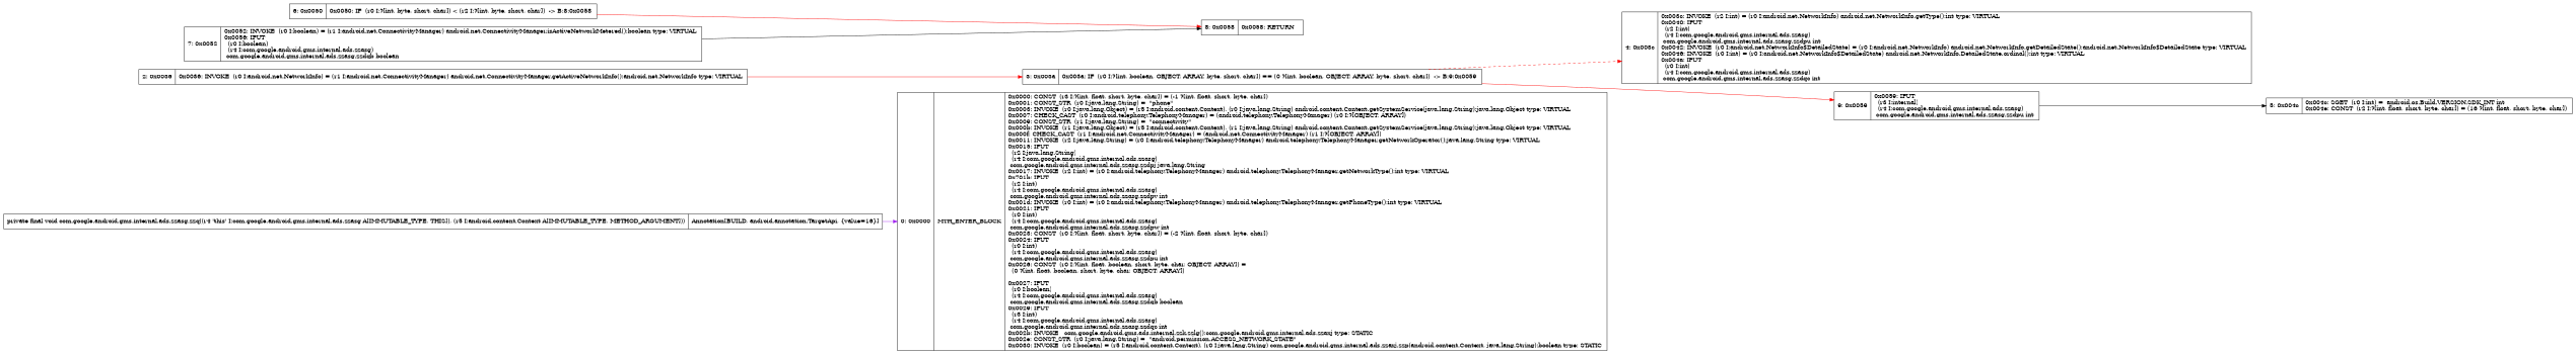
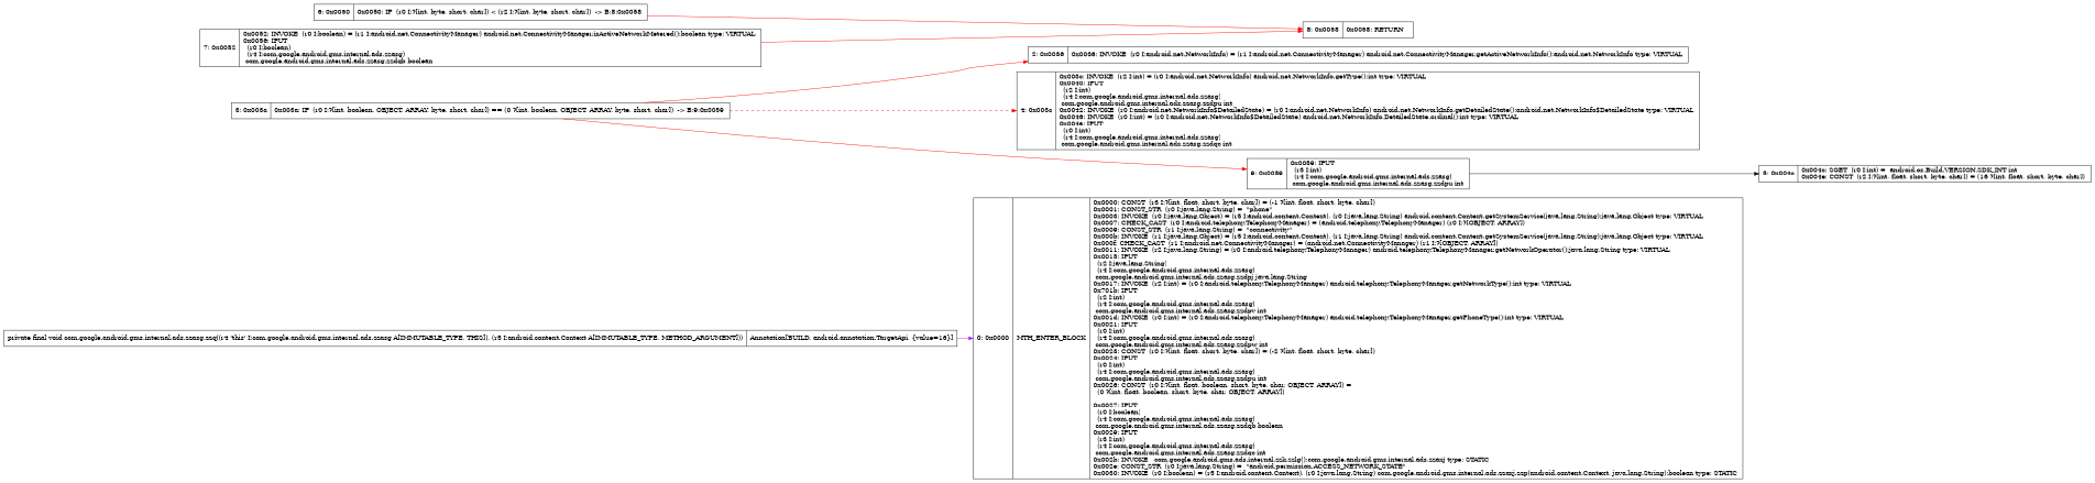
  digraph {
    rankdir=LR
    node [shape=record]
    edge [color=red]
    n1 [label="{0\:\ 0x0000|MTH_ENTER_BLOCK\l|0x0000: CONST  (r3 I:?[int, float, short, byte, char]) = (\-1 ?[int, float, short, byte, char]) \l0x0001: CONST_STR  (r0 I:java.lang.String) =  \"phone\" \l0x0003: INVOKE  (r0 I:java.lang.Object) = (r5 I:android.content.Context), (r0 I:java.lang.String) android.content.Context.getSystemService(java.lang.String):java.lang.Object type: VIRTUAL \l0x0007: CHECK_CAST  (r0 I:android.telephony.TelephonyManager) = (android.telephony.TelephonyManager) (r0 I:?[OBJECT, ARRAY]) \l0x0009: CONST_STR  (r1 I:java.lang.String) =  \"connectivity\" \l0x000b: INVOKE  (r1 I:java.lang.Object) = (r5 I:android.content.Context), (r1 I:java.lang.String) android.content.Context.getSystemService(java.lang.String):java.lang.Object type: VIRTUAL \l0x000f: CHECK_CAST  (r1 I:android.net.ConnectivityManager) = (android.net.ConnectivityManager) (r1 I:?[OBJECT, ARRAY]) \l0x0011: INVOKE  (r2 I:java.lang.String) = (r0 I:android.telephony.TelephonyManager) android.telephony.TelephonyManager.getNetworkOperator():java.lang.String type: VIRTUAL \l0x0015: IPUT  \l  (r2 I:java.lang.String)\l  (r4 I:com.google.android.gms.internal.ads.zzasg)\l com.google.android.gms.internal.ads.zzasg.zzdpj java.lang.String \l0x0017: INVOKE  (r2 I:int) = (r0 I:android.telephony.TelephonyManager) android.telephony.TelephonyManager.getNetworkType():int type: VIRTUAL \l0x701b: IPUT  \l  (r2 I:int)\l  (r4 I:com.google.android.gms.internal.ads.zzasg)\l com.google.android.gms.internal.ads.zzasg.zzdpv int \l0x001d: INVOKE  (r0 I:int) = (r0 I:android.telephony.TelephonyManager) android.telephony.TelephonyManager.getPhoneType():int type: VIRTUAL \l0x0021: IPUT  \l  (r0 I:int)\l  (r4 I:com.google.android.gms.internal.ads.zzasg)\l com.google.android.gms.internal.ads.zzasg.zzdpw int \l0x0023: CONST  (r0 I:?[int, float, short, byte, char]) = (\-2 ?[int, float, short, byte, char]) \l0x0024: IPUT  \l  (r0 I:int)\l  (r4 I:com.google.android.gms.internal.ads.zzasg)\l com.google.android.gms.internal.ads.zzasg.zzdpu int \l0x0026: CONST  (r0 I:?[int, float, boolean, short, byte, char, OBJECT, ARRAY]) = \l  (0 ?[int, float, boolean, short, byte, char, OBJECT, ARRAY])\l \l0x0027: IPUT  \l  (r0 I:boolean)\l  (r4 I:com.google.android.gms.internal.ads.zzasg)\l com.google.android.gms.internal.ads.zzasg.zzdqb boolean \l0x0029: IPUT  \l  (r3 I:int)\l  (r4 I:com.google.android.gms.internal.ads.zzasg)\l com.google.android.gms.internal.ads.zzasg.zzdqc int \l0x002b: INVOKE   com.google.android.gms.ads.internal.zzk.zzlg():com.google.android.gms.internal.ads.zzaxj type: STATIC \l0x002e: CONST_STR  (r0 I:java.lang.String) =  \"android.permission.ACCESS_NETWORK_STATE\" \l0x0030: INVOKE  (r0 I:boolean) = (r5 I:android.content.Context), (r0 I:java.lang.String) com.google.android.gms.internal.ads.zzaxj.zzp(android.content.Context, java.lang.String):boolean type: STATIC \l}"]
    n2 [label="{2\:\ 0x0036|0x0036: INVOKE  (r0 I:android.net.NetworkInfo) = (r1 I:android.net.ConnectivityManager) android.net.ConnectivityManager.getActiveNetworkInfo():android.net.NetworkInfo type: VIRTUAL \l}"]
    n3 [label="{3\:\ 0x003a|0x003a: IF  (r0 I:?[int, boolean, OBJECT, ARRAY, byte, short, char]) == (0 ?[int, boolean, OBJECT, ARRAY, byte, short, char])  \-\> B:9:0x0059 \l}"]
    n4 [label="{8\:\ 0x0058|0x0058: RETURN   \l}"]
    n5 [label="{4\:\ 0x003c|0x003c: INVOKE  (r2 I:int) = (r0 I:android.net.NetworkInfo) android.net.NetworkInfo.getType():int type: VIRTUAL \l0x0040: IPUT  \l  (r2 I:int)\l  (r4 I:com.google.android.gms.internal.ads.zzasg)\l com.google.android.gms.internal.ads.zzasg.zzdpu int \l0x0042: INVOKE  (r0 I:android.net.NetworkInfo$DetailedState) = (r0 I:android.net.NetworkInfo) android.net.NetworkInfo.getDetailedState():android.net.NetworkInfo$DetailedState type: VIRTUAL \l0x0046: INVOKE  (r0 I:int) = (r0 I:android.net.NetworkInfo$DetailedState) android.net.NetworkInfo.DetailedState.ordinal():int type: VIRTUAL \l0x004a: IPUT  \l  (r0 I:int)\l  (r4 I:com.google.android.gms.internal.ads.zzasg)\l com.google.android.gms.internal.ads.zzasg.zzdqc int \l}"]
-   n6 [label="{9\:\ 0x0059|0x0059: IPUT  \l  (r3 I:internal)\l  (r4 I:com.google.android.gms.internal.ads.zzasg)\l com.google.android.gms.internal.ads.zzasg.zzdpu int \l}"]
+   n6 [label="{9\:\ 0x0059|0x0059: IPUT  \l  (r3 I:int)\l  (r4 I:com.google.android.gms.internal.ads.zzasg)\l com.google.android.gms.internal.ads.zzasg.zzdpu int \l}"]
    n7 [label="{5\:\ 0x004c|0x004c: SGET  (r0 I:int) =  android.os.Build.VERSION.SDK_INT int \l0x004e: CONST  (r2 I:?[int, float, short, byte, char]) = (16 ?[int, float, short, byte, char]) \l}"]
    n8 [label="{6\:\ 0x0050|0x0050: IF  (r0 I:?[int, byte, short, char]) \< (r2 I:?[int, byte, short, char])  \-\> B:8:0x0058 \l}"]
    n9 [label="{7\:\ 0x0052|0x0052: INVOKE  (r0 I:boolean) = (r1 I:android.net.ConnectivityManager) android.net.ConnectivityManager.isActiveNetworkMetered():boolean type: VIRTUAL \l0x0056: IPUT  \l  (r0 I:boolean)\l  (r4 I:com.google.android.gms.internal.ads.zzasg)\l com.google.android.gms.internal.ads.zzasg.zzdqb boolean \l}"]
    n10 [label="{private final void com.google.android.gms.internal.ads.zzasg.zzq((r4 'this' I:com.google.android.gms.internal.ads.zzasg A[IMMUTABLE_TYPE, THIS]), (r5 I:android.content.Context A[IMMUTABLE_TYPE, METHOD_ARGUMENT]))  | Annotation[BUILD, android.annotation.TargetApi, \{value=16\}]\l}"]
-   n2 -> n3
+   n3 -> n2
    n3 -> n5 [style=dashed]
    n3 -> n6
    n6 -> n7 [color=black]
    n8 -> n4
-   n9 -> n4 [color=black]
+   n9 -> n4
    n10 -> n1 [color=purple]
  }
